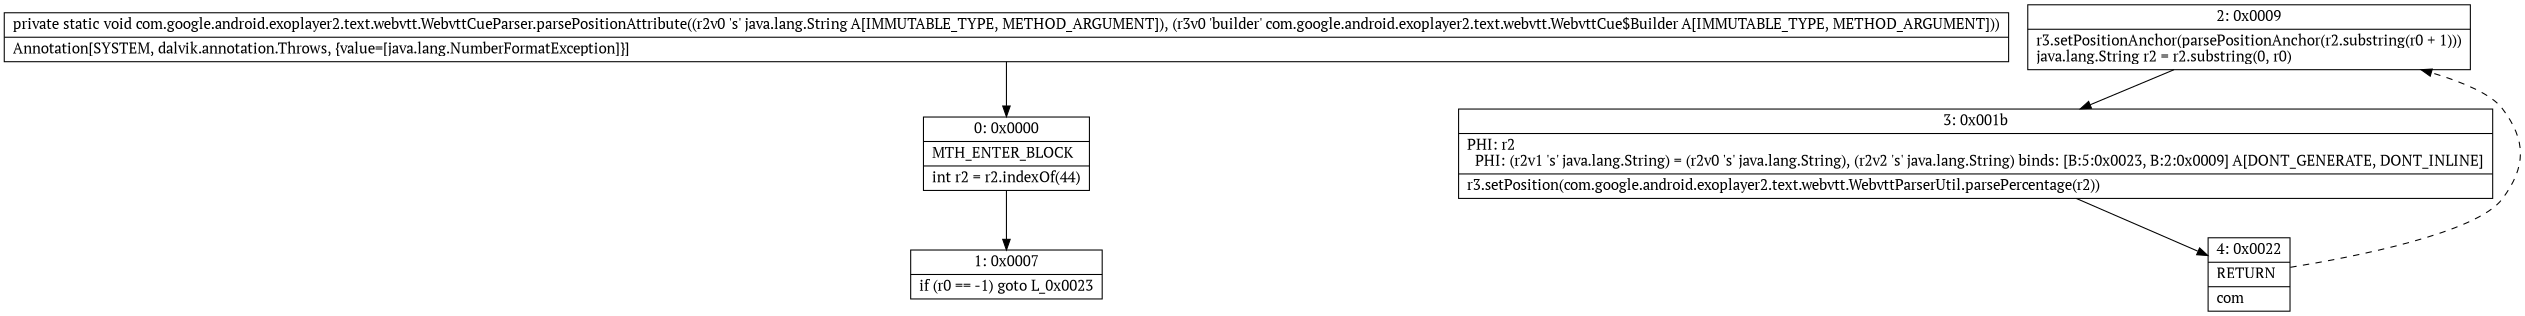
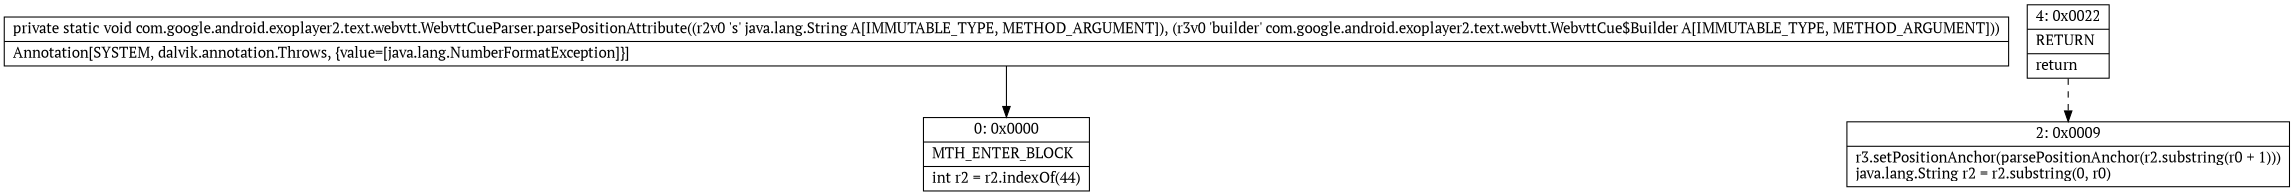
  digraph {
    fontname="PT Serif"
    node [fontname="PT Serif" shape=record]
    edge [fontname="PT Serif"]
    n1 [label="{0\:\ 0x0000|MTH_ENTER_BLOCK\l|int r2 = r2.indexOf(44)\l}"]
-   n2 [label="{1\:\ 0x0007|if (r0 == \-1) goto L_0x0023\l}"]
    n3 [label="{2\:\ 0x0009|r3.setPositionAnchor(parsePositionAnchor(r2.substring(r0 + 1)))\ljava.lang.String r2 = r2.substring(0, r0)\l}"]
-   n4 [label="{3\:\ 0x001b|PHI: r2 \l  PHI: (r2v1 's' java.lang.String) = (r2v0 's' java.lang.String), (r2v2 's' java.lang.String) binds: [B:5:0x0023, B:2:0x0009] A[DONT_GENERATE, DONT_INLINE]\l|r3.setPosition(com.google.android.exoplayer2.text.webvtt.WebvttParserUtil.parsePercentage(r2))\l}"]
-   n5 [label="{4\:\ 0x0022|RETURN\l|com\l}"]
+   n5 [label="{4\:\ 0x0022|RETURN\l|return\l}"]
    n6 [label="{private static void com.google.android.exoplayer2.text.webvtt.WebvttCueParser.parsePositionAttribute((r2v0 's' java.lang.String A[IMMUTABLE_TYPE, METHOD_ARGUMENT]), (r3v0 'builder' com.google.android.exoplayer2.text.webvtt.WebvttCue$Builder A[IMMUTABLE_TYPE, METHOD_ARGUMENT]))  | Annotation[SYSTEM, dalvik.annotation.Throws, \{value=[java.lang.NumberFormatException]\}]\l}"]
-   n1 -> n2
-   n3 -> n4
-   n4 -> n5
    n5 -> n3 [style=dashed]
    n6 -> n1
  }
